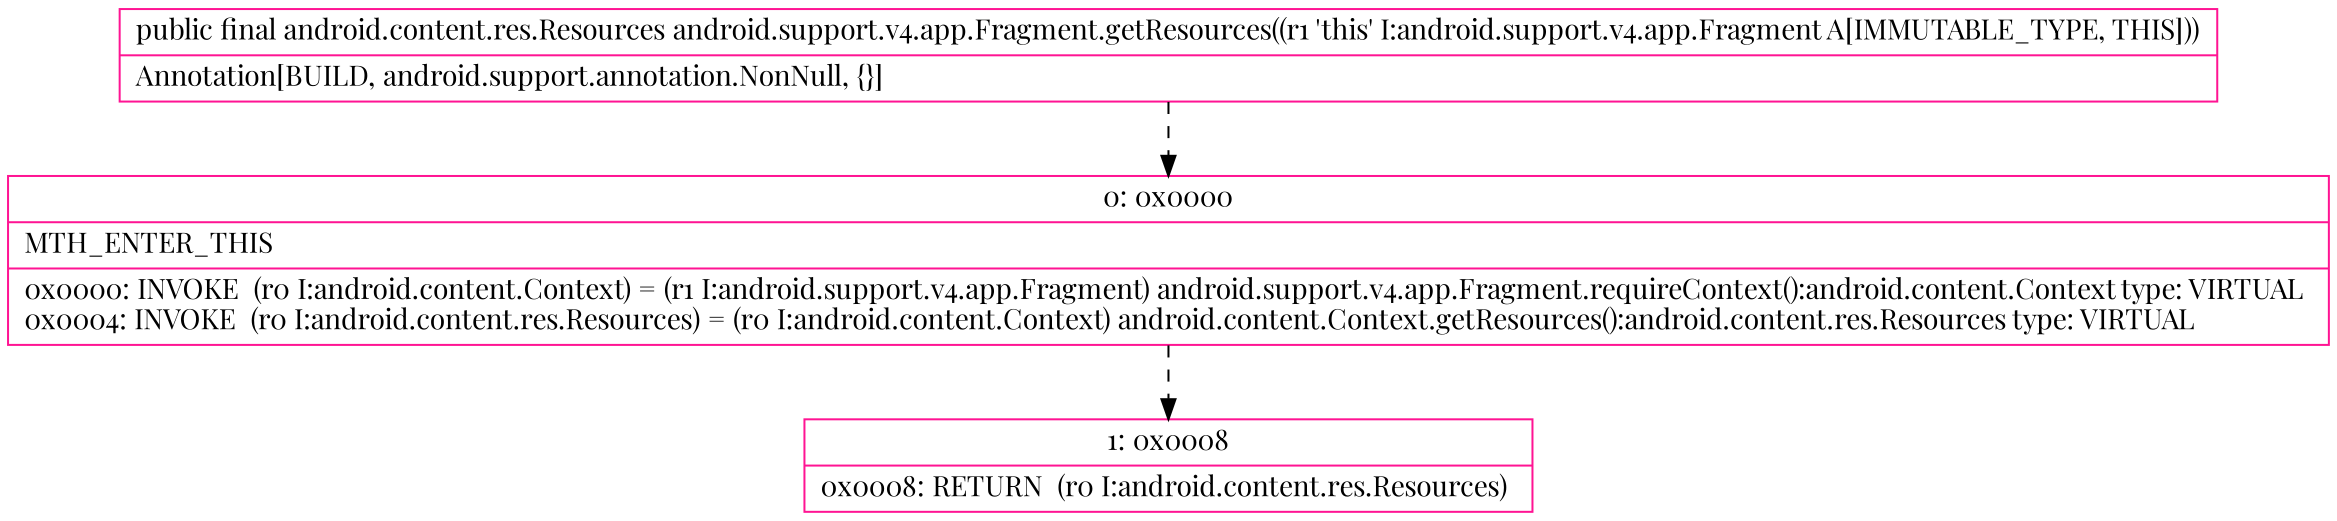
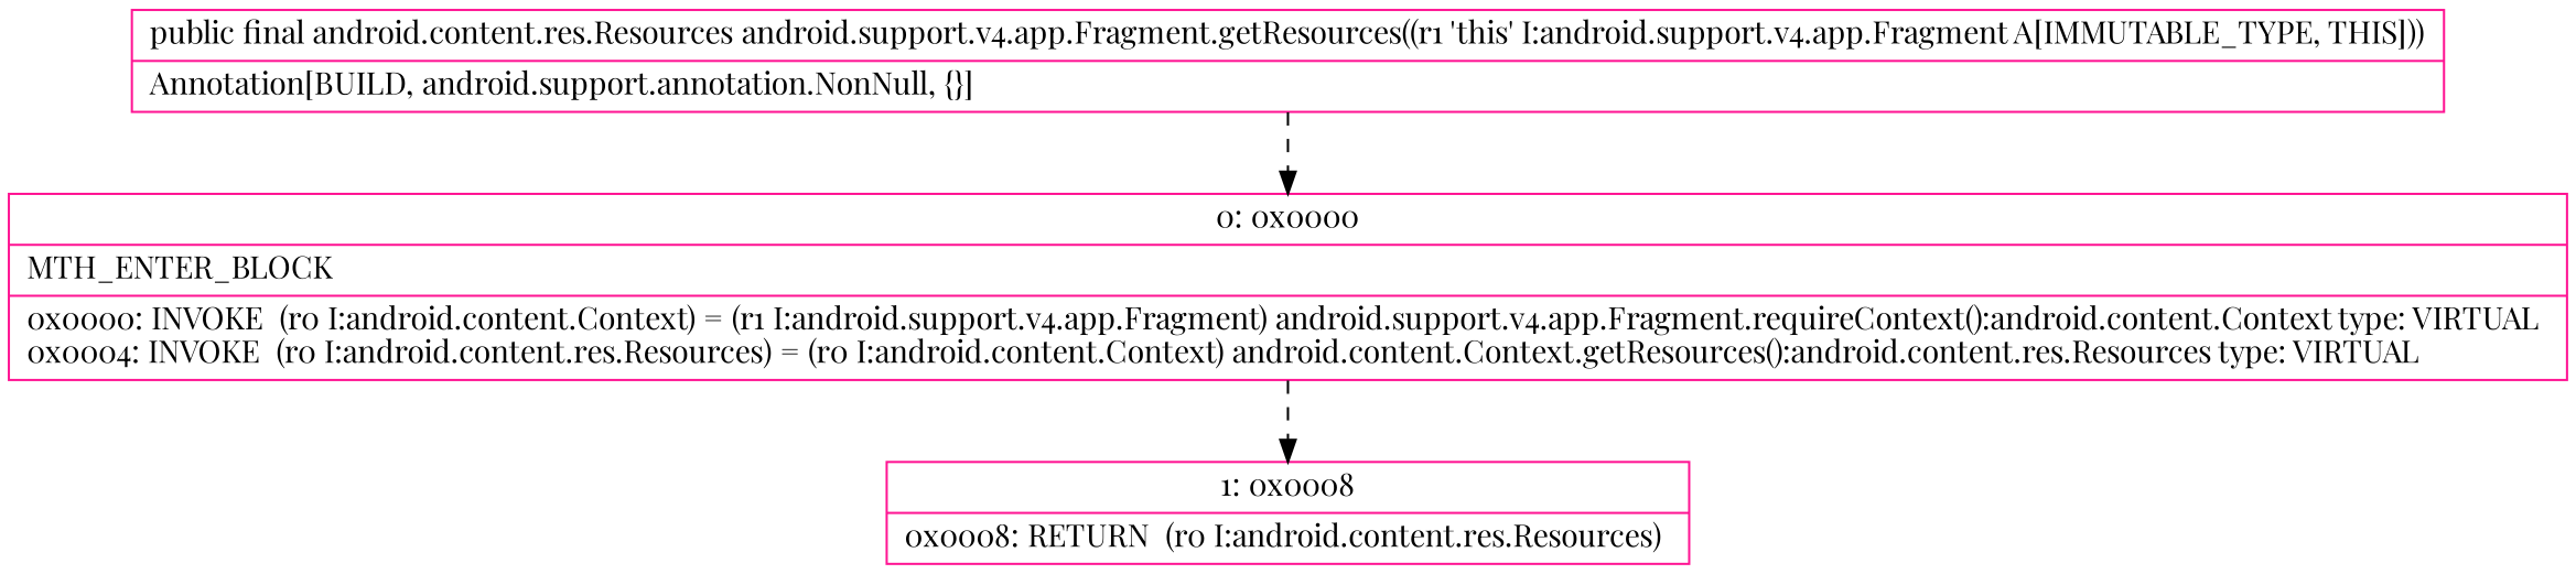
  digraph {
    fontname="Playfair Display"
    node [shape=record color=deeppink fontname="Playfair Display"]
    edge [style=dashed fontname="Playfair Display"]
-   n1 [label="{0\:\ 0x0000|MTH_ENTER_THIS\l|0x0000: INVOKE  (r0 I:android.content.Context) = (r1 I:android.support.v4.app.Fragment) android.support.v4.app.Fragment.requireContext():android.content.Context type: VIRTUAL \l0x0004: INVOKE  (r0 I:android.content.res.Resources) = (r0 I:android.content.Context) android.content.Context.getResources():android.content.res.Resources type: VIRTUAL \l}"]
+   n1 [label="{0\:\ 0x0000|MTH_ENTER_BLOCK\l|0x0000: INVOKE  (r0 I:android.content.Context) = (r1 I:android.support.v4.app.Fragment) android.support.v4.app.Fragment.requireContext():android.content.Context type: VIRTUAL \l0x0004: INVOKE  (r0 I:android.content.res.Resources) = (r0 I:android.content.Context) android.content.Context.getResources():android.content.res.Resources type: VIRTUAL \l}"]
    n2 [label="{1\:\ 0x0008|0x0008: RETURN  (r0 I:android.content.res.Resources) \l}"]
    n3 [label="{public final android.content.res.Resources android.support.v4.app.Fragment.getResources((r1 'this' I:android.support.v4.app.Fragment A[IMMUTABLE_TYPE, THIS]))  | Annotation[BUILD, android.support.annotation.NonNull, \{\}]\l}"]
    n1 -> n2
    n3 -> n1
  }
